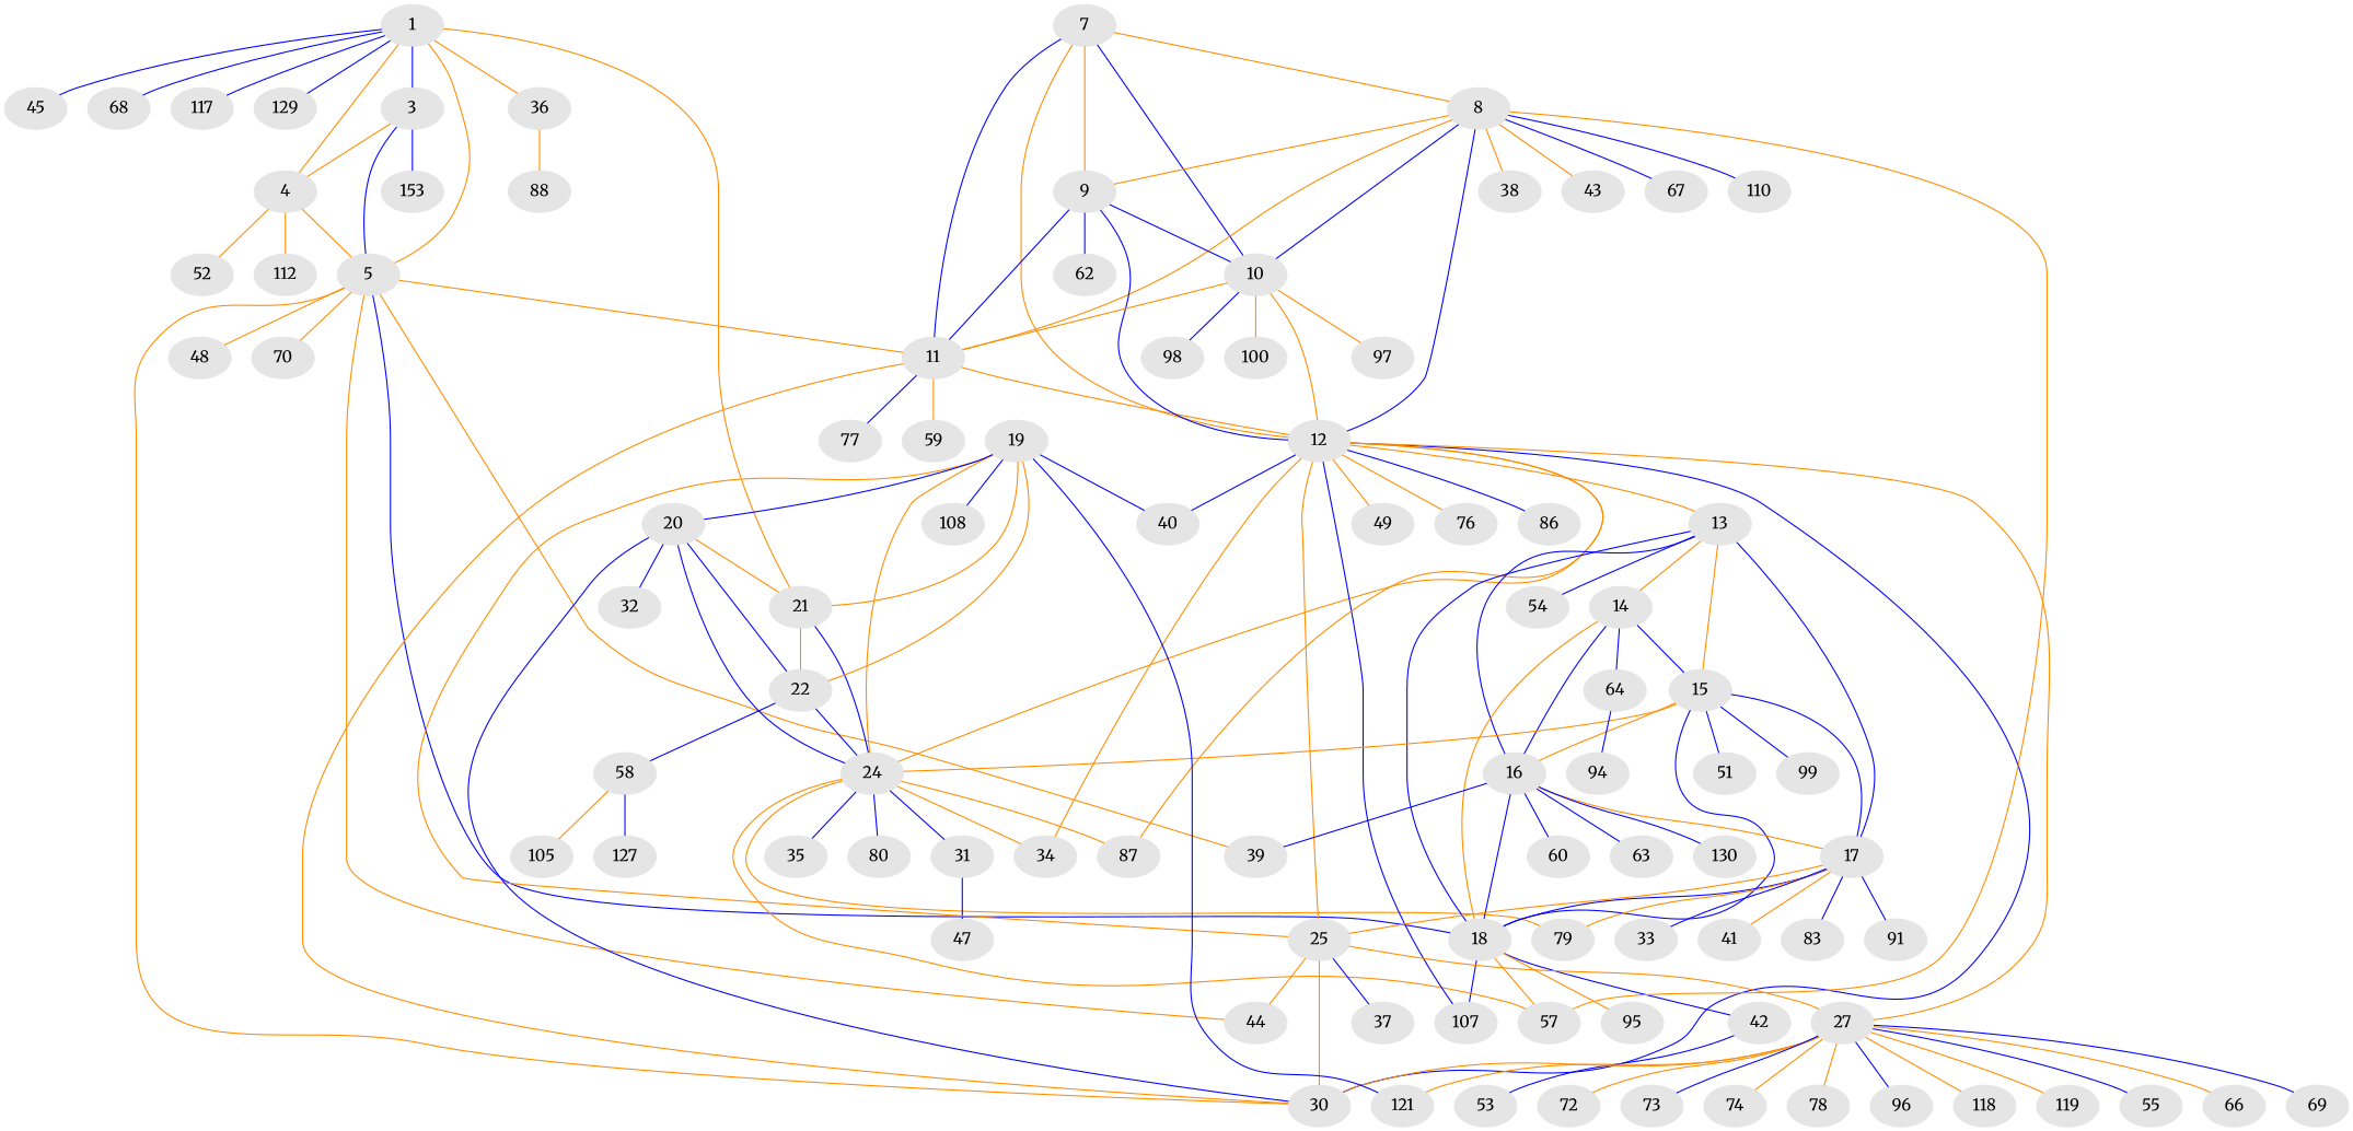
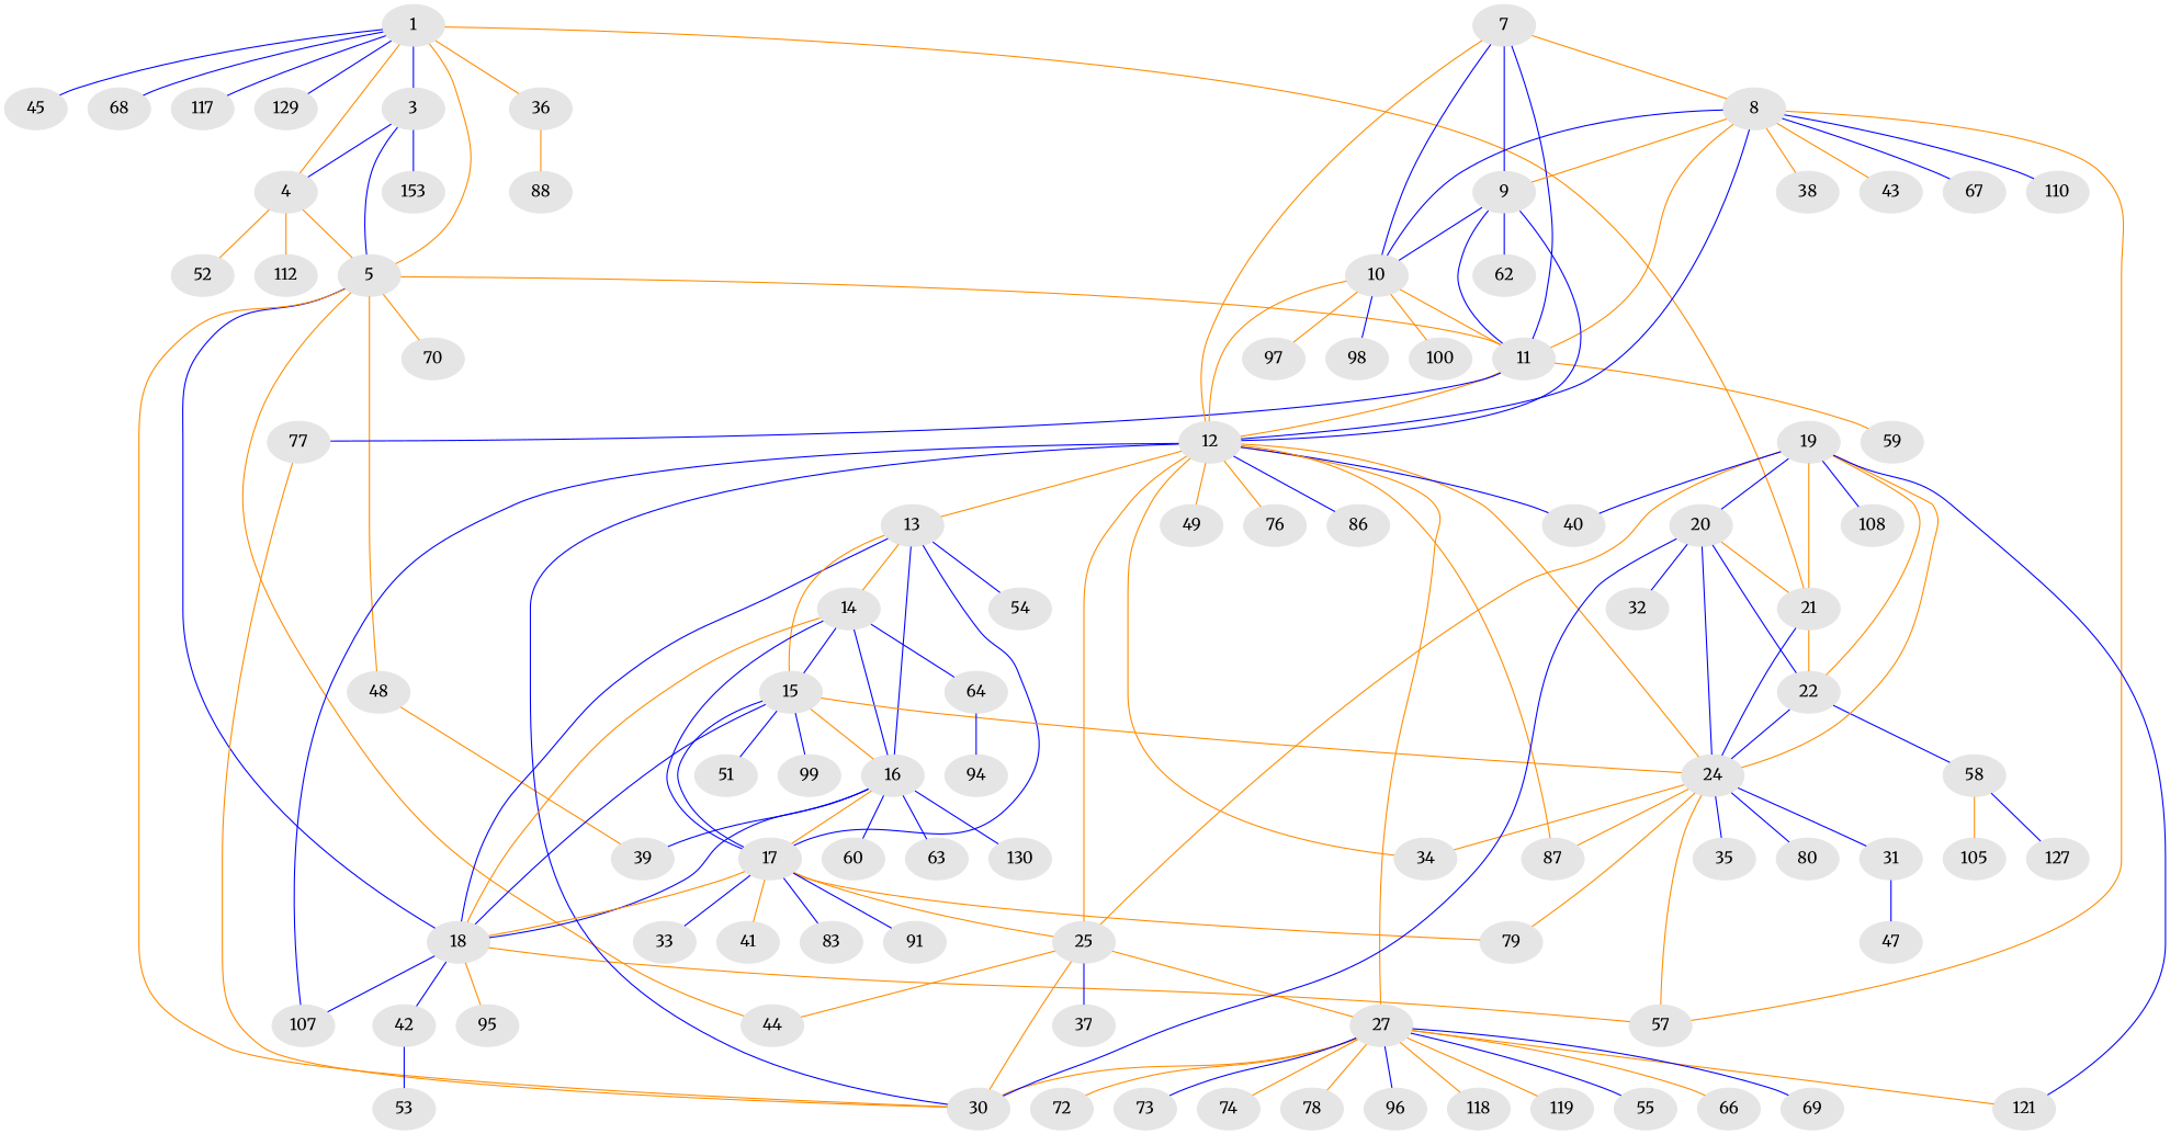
  graph {
    fontname=Merriweather
    node [color=gray90 fontname=Merriweather style=filled]
    edge [color=darkorange fontname=Merriweather]
    1 [super="+2"]
    3
    4
    5 [super="+116+6+82"]
    21 [super="+106+23"]
    36
    45
    68
    117
    129
    n11 [label=153]
    52
    112
    11 [super="+109+92+46+50"]
    18
    30 [super="+56"]
    39
    44
    48
    70 [super="+113"]
    24
    22
    88
    12 [super="+26"]
    59
    77
    57 [super="+90"]
    107
    42
    95
    7 [super="+89"]
    8
    9
    10 [super="+71+61"]
    38
    43
    67
    110
    62
    97
    98
    100
    13
    25 [super="+28+111+29"]
    27
    34 [super="+120+75"]
    40
    49 [super="+93+103"]
    76
    86
    87
    14 [super="+85"]
    15
    16
    17
    54
    79
    31
    35
    80
    37
    121 [super="+124"]
    55
    66 [super="+81+84"]
    69
    72
    73 [super="+101+115"]
    74
    78
    96
    118
    119
    64
    51
    99
    60
    63
    130
    33
    41
    83
    91
    94
    53
    19
    20
    108
    32
    58 [super="+65"]
    105
    127
    47
    1 -- 3 [color=blue weight=2]
    1 -- 4 [weight=2]
    1 -- 5 [weight=4]
    1 -- 21
    1 -- 36
    1 -- 45 [color=blue]
    1 -- 68 [color=blue]
    1 -- 117 [color=blue]
    1 -- 129 [color=blue]
-   3 -- 4
+   3 -- 4 [color=blue]
    3 -- 5 [color=blue weight=2]
    3 -- n11 [color=blue]
    4 -- 5 [weight=2]
    4 -- 52
    4 -- 112
    5 -- 11
    5 -- 18 [color=blue]
    5 -- 30
-   5 -- 39
+   48 -- 39
    5 -- 44
    5 -- 48
    5 -- 70
    21 -- 24 [color=blue weight=2]
    21 -- 22 [weight=2]
    36 -- 88
-   11 -- 30
+   77 -- 30
    11 -- 12
    11 -- 59
    11 -- 77 [color=blue]
    18 -- 57
    18 -- 107 [color=blue]
    18 -- 42 [color=blue]
    18 -- 95
    24 -- 57
    24 -- 34
    24 -- 87
    24 -- 79
    24 -- 31 [color=blue]
    24 -- 35 [color=blue]
    24 -- 80 [color=blue]
    22 -- 24 [color=blue]
    22 -- 58 [color=blue]
    12 -- 30 [color=blue]
    12 -- 24
    12 -- 107 [color=blue]
    12 -- 13
    12 -- 25 [weight=3]
    12 -- 27
    12 -- 34
    12 -- 40 [color=blue]
    12 -- 49
    12 -- 76
    12 -- 86 [color=blue]
    12 -- 87
    42 -- 53 [color=blue]
    7 -- 11 [color=blue]
    7 -- 12
    7 -- 8
-   7 -- 9
+   7 -- 9 [color=blue]
    7 -- 10 [color=blue]
    8 -- 11
    8 -- 12 [color=blue]
    8 -- 57
    8 -- 9
    8 -- 10 [color=blue]
    8 -- 38
    8 -- 43
    8 -- 67 [color=blue]
    8 -- 110 [color=blue]
    9 -- 11 [color=blue]
    9 -- 12 [color=blue]
    9 -- 10 [color=blue]
    9 -- 62 [color=blue]
    10 -- 11
    10 -- 12
    10 -- 97
    10 -- 98 [color=blue]
    10 -- 100
    13 -- 18 [color=blue]
    13 -- 14
    13 -- 15
    13 -- 16 [color=blue]
    13 -- 17 [color=blue]
    13 -- 54 [color=blue]
    25 -- 30 [weight=3]
    25 -- 44
    25 -- 27 [weight=3]
    25 -- 37 [color=blue]
    27 -- 30
    27 -- 121
    27 -- 55 [color=blue]
    27 -- 66
    27 -- 69 [color=blue]
    27 -- 72
    27 -- 73 [color=blue]
    27 -- 74
    27 -- 78
    27 -- 96 [color=blue]
    27 -- 118
    27 -- 119
    14 -- 18
    14 -- 15 [color=blue]
    14 -- 16 [color=blue]
+   14 -- 17 [color=blue]
    14 -- 64 [color=blue]
    15 -- 18 [color=blue]
    15 -- 24
    15 -- 16
    15 -- 17 [color=blue]
    15 -- 51 [color=blue]
    15 -- 99 [color=blue]
    16 -- 18 [color=blue]
    16 -- 39 [color=blue]
    16 -- 17
    16 -- 60 [color=blue]
    16 -- 63 [color=blue]
    16 -- 130 [color=blue]
-   17 -- 18 [color=blue]
+   17 -- 18
    17 -- 25
    17 -- 79
    17 -- 33 [color=blue]
    17 -- 41
    17 -- 83 [color=blue]
    17 -- 91 [color=blue]
    31 -- 47 [color=blue]
    64 -- 94 [color=blue]
    19 -- 21 [weight=2]
    19 -- 24
    19 -- 22
    19 -- 25
    19 -- 40 [color=blue]
    19 -- 121 [color=blue]
    19 -- 20 [color=blue]
    19 -- 108 [color=blue]
    20 -- 21 [weight=2]
    20 -- 30 [color=blue]
    20 -- 24 [color=blue]
    20 -- 22 [color=blue]
    20 -- 32 [color=blue]
    58 -- 105
    58 -- 127 [color=blue]
  }
